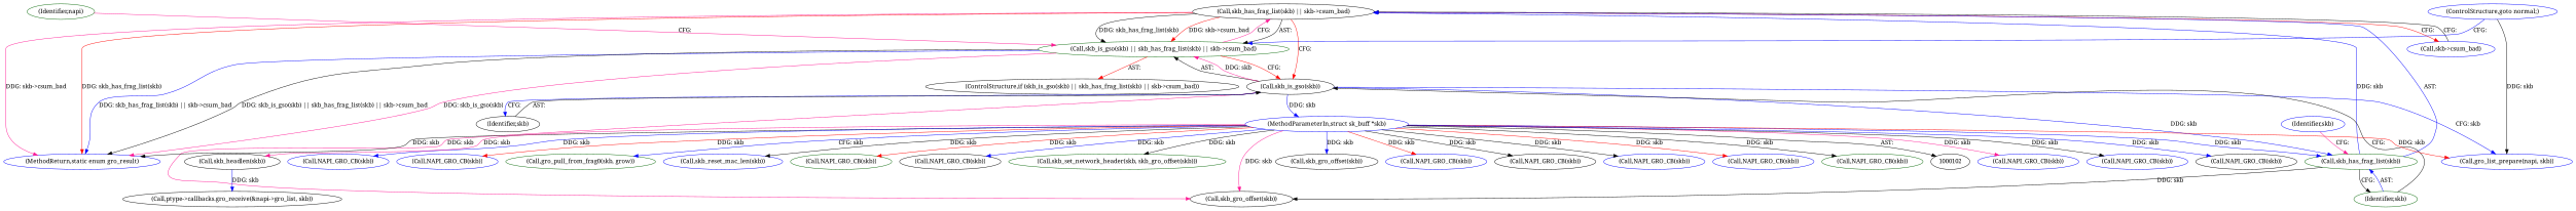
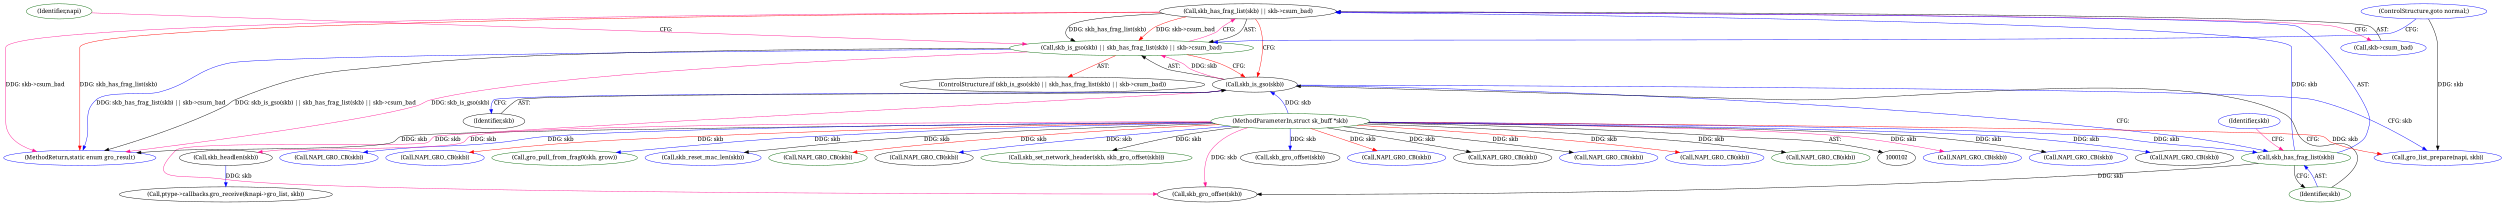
  digraph {
    fontname="Noto Serif"
    node [color=blue fontname="Noto Serif"]
    edge [color=black fontname="Noto Serif"]
    n1 [color=black label="(Call,skb_has_frag_list(skb) || skb->csum_bad)"]
    n2 [color=darkgreen label="(Call,skb_is_gso(skb) || skb_has_frag_list(skb) || skb->csum_bad)"]
    n3 [label="(Call,skb->csum_bad)"]
    n4 [label="(MethodReturn,static enum gro_result)"]
    n5 [color=black label="(Call,skb_is_gso(skb))"]
    n6 [color=darkgreen label="(Call,skb_has_frag_list(skb))"]
    n7 [color=black label="(Call,skb_gro_offset(skb))"]
    n8 [color=darkgreen label="(Identifier,skb)"]
    n9 [color=black label="(ControlStructure,if (skb_is_gso(skb) || skb_has_frag_list(skb) || skb->csum_bad))"]
    n10 [label="(Call,gro_list_prepare(napi, skb))"]
    n11 [color=black label="(Identifier,skb)"]
-   n12 [label="(MethodParameterIn,struct sk_buff *skb)"]
+   n12 [color=darkgreen label="(MethodParameterIn,struct sk_buff *skb)"]
    n13 [label="(Call,NAPI_GRO_CB(skb))"]
    n14 [label="(Call,NAPI_GRO_CB(skb))"]
    n15 [color=black label="(Call,NAPI_GRO_CB(skb))"]
    n16 [label="(Call,NAPI_GRO_CB(skb))"]
    n17 [label="(Call,NAPI_GRO_CB(skb))"]
    n18 [color=darkgreen label="(Call,gro_pull_from_frag0(skb, grow))"]
    n19 [label="(Call,skb_reset_mac_len(skb))"]
    n20 [color=darkgreen label="(Call,NAPI_GRO_CB(skb))"]
    n21 [color=black label="(Call,NAPI_GRO_CB(skb))"]
    n22 [color=darkgreen label="(Call,skb_set_network_header(skb, skb_gro_offset(skb)))"]
    n23 [color=black label="(Call,skb_headlen(skb))"]
    n24 [color=black label="(Call,skb_gro_offset(skb))"]
    n25 [label="(Call,NAPI_GRO_CB(skb))"]
    n26 [color=black label="(Call,NAPI_GRO_CB(skb))"]
    n27 [label="(Call,NAPI_GRO_CB(skb))"]
    n28 [label="(Call,NAPI_GRO_CB(skb))"]
    n29 [color=darkgreen label="(Call,NAPI_GRO_CB(skb))"]
    1000102 [color=black]
    n31 [color=black label="(Call,ptype->callbacks.gro_receive(&napi->gro_list, skb))"]
    n32 [label="(Identifier,skb)"]
    n33 [color=darkgreen label="(Identifier,napi)"]
    n34 [label="(ControlStructure,goto normal;)"]
    n1 -> n2 [label="AST: "]
    n1 -> n2 [label="DDG: skb_has_frag_list(skb)"]
    n1 -> n2 [color=red label="DDG: skb->csum_bad"]
-   n1 -> n3 [color=red label="CFG: "]
+   n1 -> n3 [color=deeppink label="CFG: "]
    n1 -> n4 [color=deeppink label="DDG: skb->csum_bad"]
    n1 -> n4 [color=red label="DDG: skb_has_frag_list(skb)"]
    n1 -> n5 [color=red label="CFG: "]
    n2 -> n1 [color=deeppink label="CFG: "]
    n2 -> n4 [color=blue label="DDG: skb_has_frag_list(skb) || skb->csum_bad"]
    n2 -> n4 [label="DDG: skb_is_gso(skb) || skb_has_frag_list(skb) || skb->csum_bad"]
    n2 -> n4 [color=deeppink label="DDG: skb_is_gso(skb)"]
    n2 -> n5 [color=red label="CFG: "]
    n2 -> n9 [color=red label="AST: "]
-   n3 -> n1 [label="CFG: "]
+   n3 -> n1 [label="AST: "]
    n5 -> n2 [label="AST: "]
    n5 -> n2 [color=deeppink label="DDG: skb"]
-   n5 -> n6 [color=blue label="DDG: skb"]
+   n5 -> n6 [color=blue label="CFG: "]
    n5 -> n7 [color=deeppink label="DDG: skb"]
    n5 -> n10 [color=blue label="CFG: skb"]
    n5 -> n11 [color=blue label="CFG: "]
    n6 -> n1 [color=blue label="AST: "]
    n6 -> n1 [color=blue label="DDG: skb"]
    n6 -> n7 [label="DDG: skb"]
    n6 -> n8 [label="CFG: "]
    n8 -> n5 [label="CFG: "]
    n8 -> n6 [color=blue label="AST: "]
    n11 -> n5 [label="AST: "]
    n12 -> n4 [label="DDG: skb"]
-   n5 -> n12 [color=blue label="DDG: skb"]
+   n12 -> n5 [color=blue label="DDG: skb"]
    n12 -> n6 [color=blue label="DDG: skb"]
    n12 -> n7 [color=deeppink label="DDG: skb"]
    n12 -> n10 [color=red label="DDG: skb"]
    n12 -> n13 [color=deeppink label="DDG: skb"]
    n12 -> n14 [label="DDG: skb"]
    n12 -> n15 [color=blue label="DDG: skb"]
    n12 -> n16 [color=blue label="DDG: skb"]
    n12 -> n17 [color=red label="DDG: skb"]
-   n12 -> n18 [color=blue label="CFG: skb"]
+   n12 -> n18 [color=blue label="DDG: skb"]
    n12 -> n19 [label="DDG: skb"]
    n12 -> n20 [color=red label="DDG: skb"]
    n12 -> n21 [color=blue label="DDG: skb"]
    n12 -> n22 [label="DDG: skb"]
    n12 -> n23 [color=deeppink label="DDG: skb"]
    n12 -> n24 [color=blue label="DDG: skb"]
    n12 -> n25 [color=red label="DDG: skb"]
    n12 -> n26 [label="DDG: skb"]
    n12 -> n27 [label="DDG: skb"]
    n12 -> n28 [color=red label="DDG: skb"]
    n12 -> n29 [label="DDG: skb"]
    n12 -> 1000102 [label="AST: "]
    n23 -> n31 [color=blue label="DDG: skb"]
    n32 -> n6 [color=deeppink label="CFG: "]
    n33 -> n2 [color=deeppink label="CFG: "]
    n34 -> n2 [color=blue label="CFG: "]
    n34 -> n10 [label="DDG: skb"]
  }
